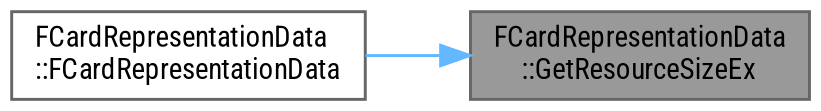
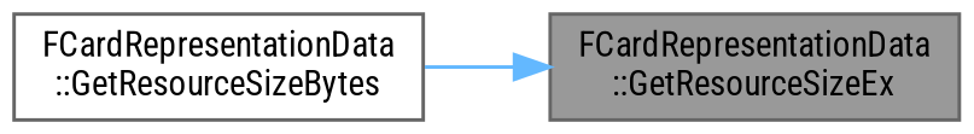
  digraph {
    rankdir=RL
    fontname="Roboto Condensed"
    node [fontname="Roboto Condensed" fontsize=10 shape=box style=filled]
    n1 [color=gray40 fillcolor=grey60 fontcolor=black height=0.2 label="FCardRepresentationData\l::GetResourceSizeEx" width=0.4]
-   n2 [color=grey40 fillcolor=white height=0.2 label="FCardRepresentationData\l::FCardRepresentationData" width=0.4]
+   n2 [color=grey40 fillcolor=white height=0.2 label="FCardRepresentationData\l::GetResourceSizeBytes" width=0.4]
    n1 -> n2 [color=steelblue1 dir=back fontname="Roboto Condensed" fontsize=10 labelfontname=Helvetica labelfontsize=10 style=solid]
  }
